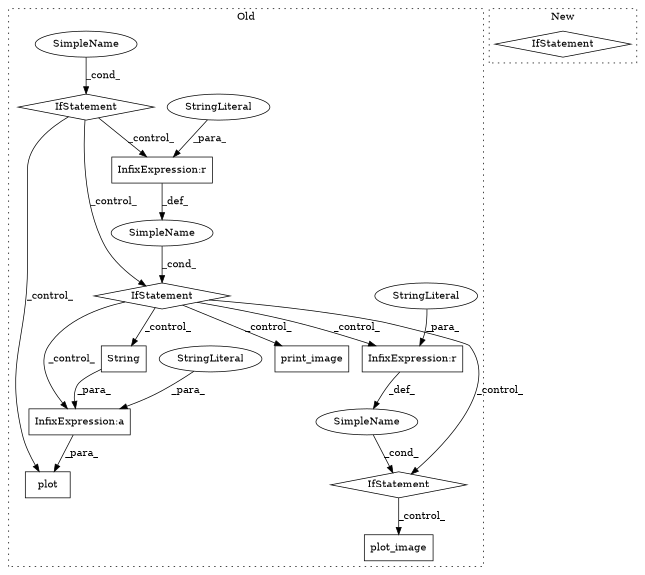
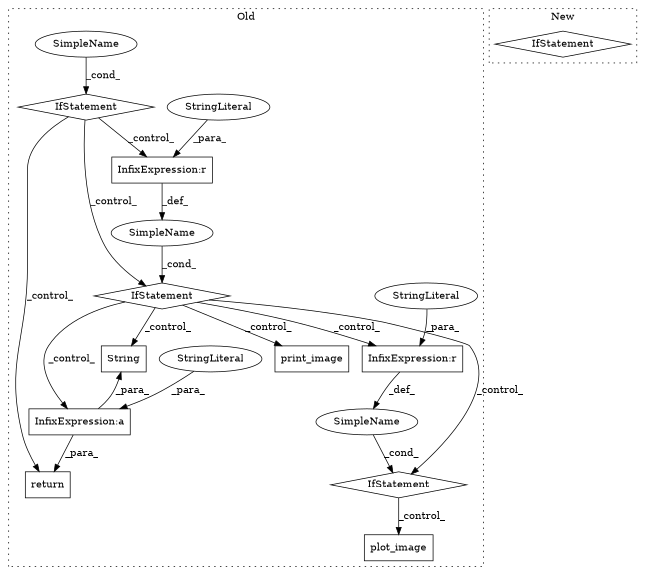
  digraph {
    node [a=25 shape=box]
    n1 [a=32 l="12,1" label=print_image s="410,455"]
    n2 [a=32 l="7,1" label=String s="424,437"]
    n3 [l="4,2" label=IfStatement s="350,368" shape=diamond]
    n4 [a=27 l=3 label="InfixExpression:a" s=438]
    n5 [a=42 label=SimpleName shape=ellipse]
    n6 [a=45 l=14 label=StringLiteral s=441 shape=ellipse]
    n7 [l="4,2" label=IfStatement s="478,497" shape=diamond]
    n8 [a=42 label=SimpleName shape=ellipse]
    n9 [a=32 l="11,1" label=plot_image s="509,528"]
    n10 [l="4,2" label=IfStatement s="378,398" shape=diamond]
    n11 [a=42 label=SimpleName shape=ellipse]
    n12 [a=27 l=4 label="InfixExpression:r" s=487]
    n13 [a=45 l=6 label=StringLiteral s=491 shape=ellipse]
    n14 [a=27 l=4 label="InfixExpression:r" s=387]
    n15 [a=45 l=7 label=StringLiteral s=391 shape=ellipse]
-   n16 [a=41 l=14 label=plot s=1050]
+   n16 [a=41 l=14 label=return s=1050]
    n17 [l="8,2" label=IfStatement s="367,395" shape=diamond]
    subgraph cluster_1 {
      label=Old
      style=dotted
      n1
      n2
      n3
      n4
      n5
      n6
      n7
      n8
      n9
      n10
      n11
      n12
      n13
      n14
      n15
      n16
    }
    subgraph cluster_2 {
      label=New
      style=dotted
      n17
    }
-   n2 -> n4 [label=_para_]
+   n4 -> n2 [label=_para_]
    n3 -> n10 [label=_control_]
    n3 -> n14 [label=_control_]
    n3 -> n16 [label=_control_]
    n4 -> n16 [label=_para_]
    n5 -> n3 [label=_cond_]
    n6 -> n4 [label=_para_]
    n7 -> n9 [label=_control_]
    n8 -> n7 [label=_cond_]
    n10 -> n1 [label=_control_]
    n10 -> n2 [label=_control_]
    n10 -> n4 [label=_control_]
    n10 -> n7 [label=_control_]
    n10 -> n12 [label=_control_]
    n11 -> n10 [label=_cond_]
    n12 -> n8 [label=_def_]
    n13 -> n12 [label=_para_]
    n14 -> n11 [label=_def_]
    n15 -> n14 [label=_para_]
  }
